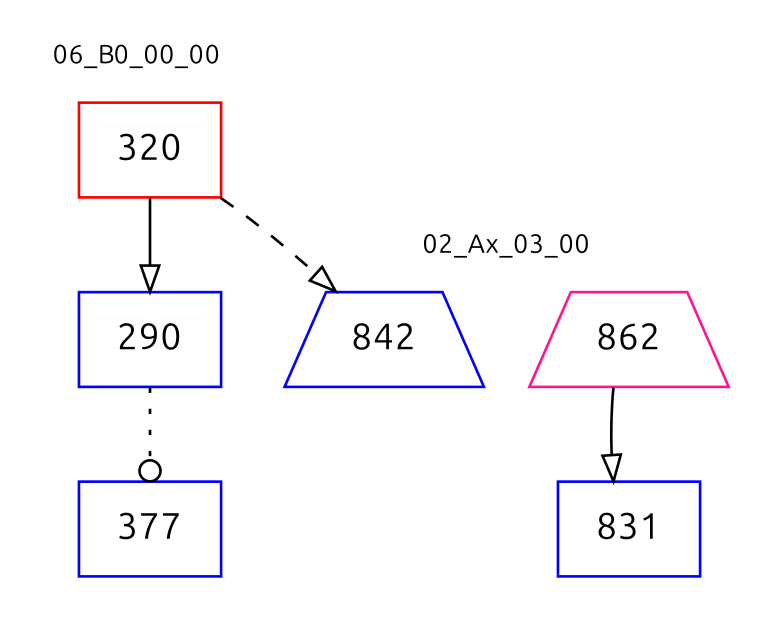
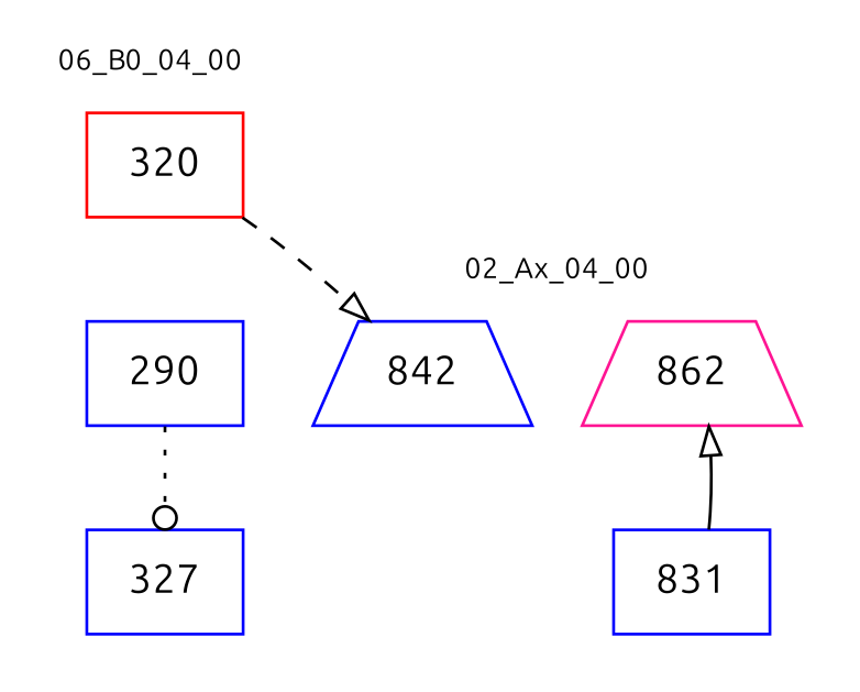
  digraph {
    fontname=Ubuntu
    node [color=blue fontname=Ubuntu shape=box]
    edge [arrowhead=onormal color=black fontname=Ubuntu style=solid]
    n1 [color=deeppink label=862 shape=trapezium]
    n2 [label=831]
    n3 [label=842 shape=trapezium]
    n4 [color=red label=320]
    n5 [label=290]
-   n6 [label=377]
+   n6 [label=327]
    subgraph cluster_1 {
      color=white
      fontsize=10
-     label="02_Ax_03_00"
+     label="02_Ax_04_00"
      n1
      n2
      n3
    }
    subgraph cluster_2 {
      color=white
      fontsize=10
-     label="06_B0_00_00"
+     label="06_B0_04_00"
      n4
      n5
      n6
    }
-   n1 -> n2
+   n2 -> n1
    n4 -> n3 [style=dashed]
-   n4 -> n5
    n5 -> n6 [arrowhead=odot style=dotted]
  }
